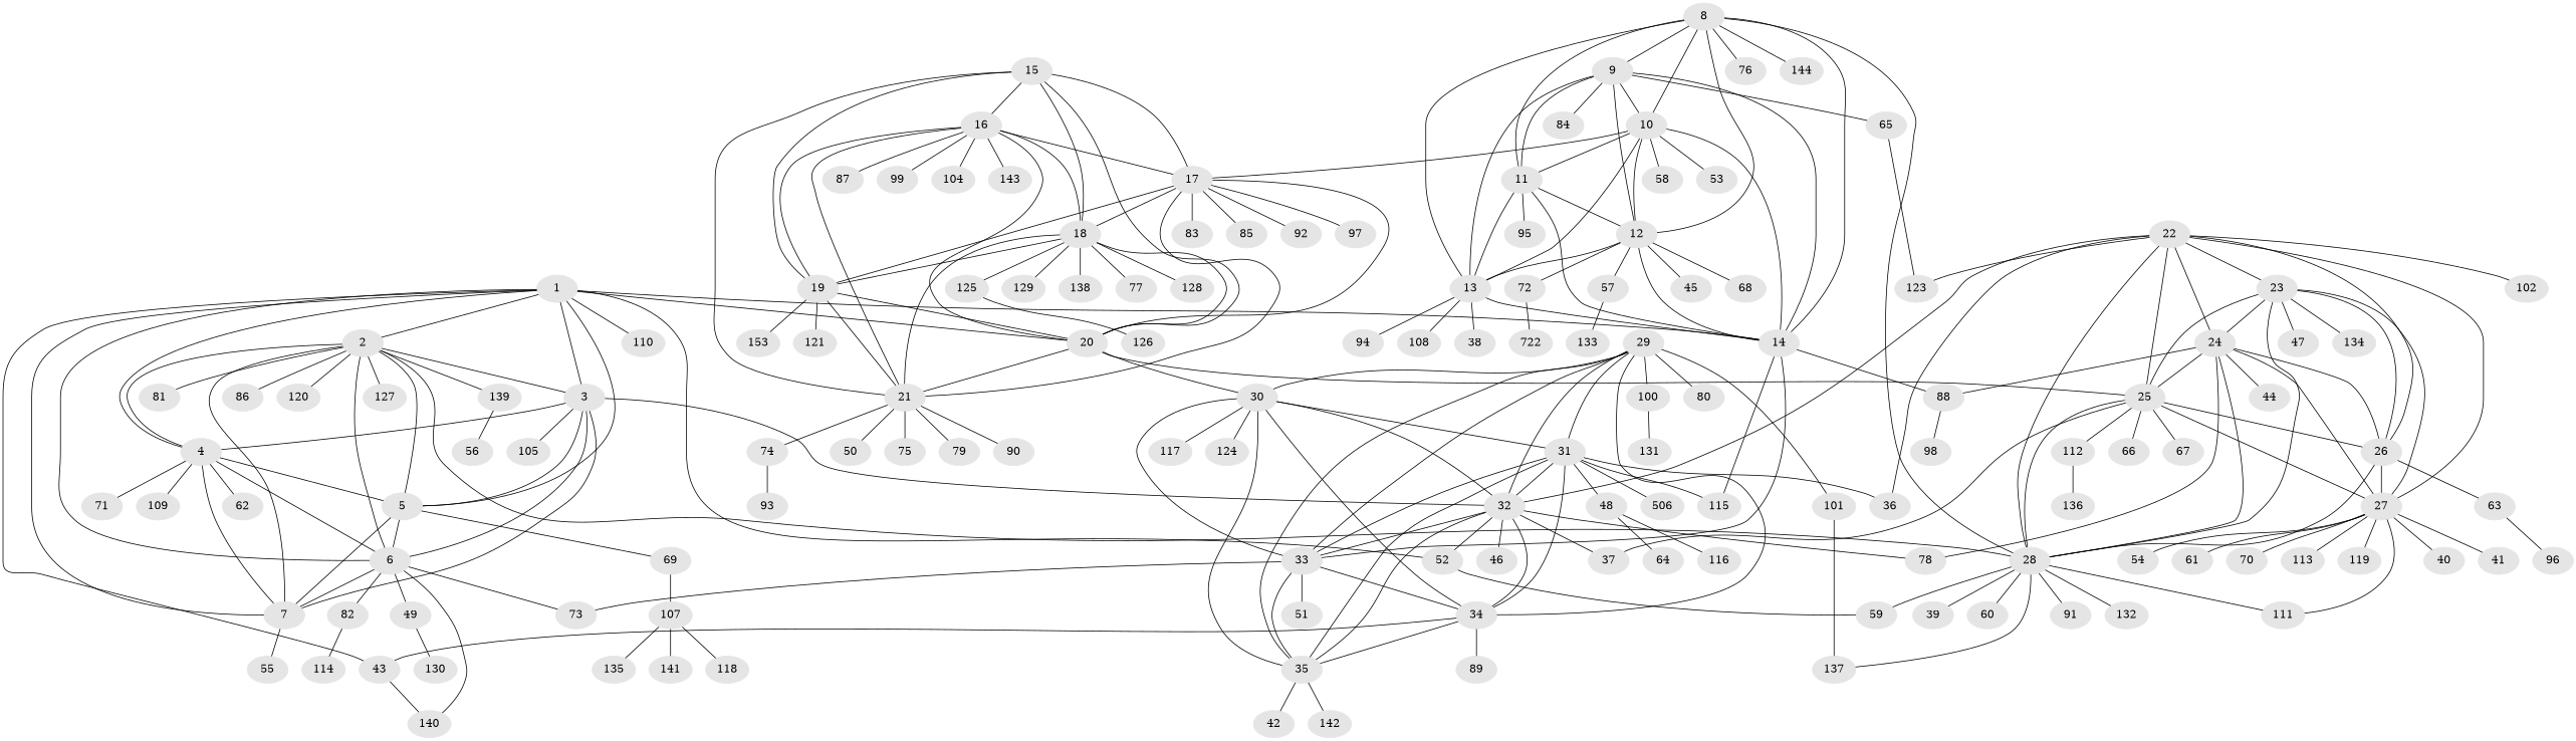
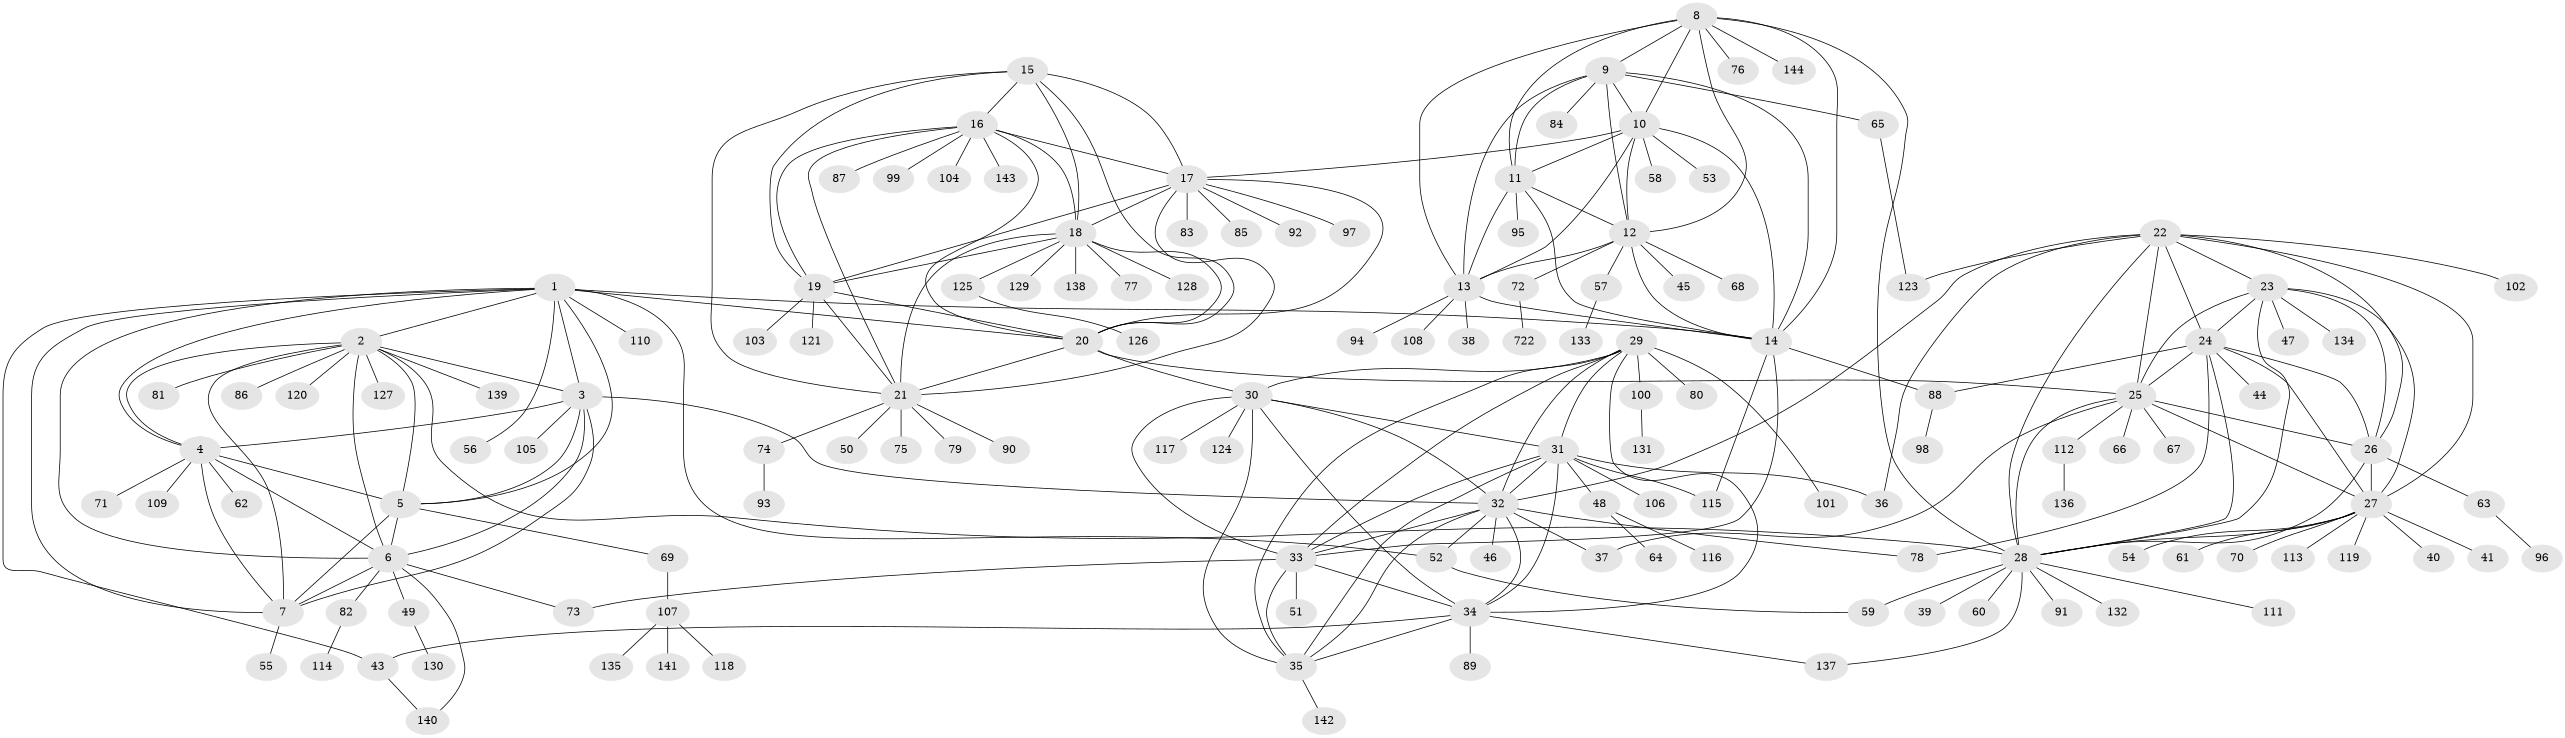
  graph {
    node [color=gray90 style=filled]
    1
    2
    3
    4
    5
    6
    7
    14
    20
    43
    52
    56
    110
    28
    81
    86
    120
    127
    139
    32
    105
    62
    71
    109
    69
    49
    73
    82
    140
    55
    33
    88
    115
    21
    25
    30
    59
    39
    60
    91
    111
    132
    137
    78
    37
    34
    35
    46
    107
    130
    114
    8
    9
    10
    11
    12
    13
    76
    144
    65
    84
    17
    53
    58
    95
    45
    57
    68
    72
    38
    94
    108
    123
    18
    19
    83
    85
    92
    97
    133
    n81 [label=722]
    51
    98
    15
    16
    87
    99
    104
    143
    77
    125
    128
    129
    138
-   103 [label=153]
+   103
    121
    50
    74
    75
    79
    90
    126
    26
    27
    66
    67
    112
    31
    117
    124
    93
    22
    23
    24
    36
    102
    47
    134
    44
    63
    40
    41
    54
    61
    70
    113
    119
    136
    96
    29
    80
    100
    101
    48
-   106 [label=506]
+   106
    89
-   42
    142
    131
    64
    116
    118
    135
    141
    1 -- 2
    1 -- 3
    1 -- 4
    1 -- 5
    1 -- 6
    1 -- 7
    1 -- 14
    1 -- 20
    1 -- 43
    1 -- 52
-   139 -- 56
+   1 -- 56
    1 -- 110
    2 -- 3
    2 -- 4
    2 -- 5
    2 -- 6
    2 -- 7
    2 -- 28
    2 -- 81
    2 -- 86
    2 -- 120
    2 -- 127
    2 -- 139
    3 -- 4
    3 -- 5
    3 -- 6
    3 -- 7
    3 -- 32
    3 -- 105
    4 -- 5
    4 -- 6
    4 -- 7
    4 -- 62
    4 -- 71
    4 -- 109
    5 -- 6
    5 -- 7
    5 -- 69
    6 -- 7
    6 -- 49
    6 -- 73
    6 -- 82
    6 -- 140
    7 -- 55
    14 -- 33
    14 -- 88
    14 -- 115
    20 -- 21
    20 -- 25
    20 -- 30
    43 -- 140
    52 -- 59
    28 -- 59
    28 -- 39
    28 -- 60
    28 -- 91
    28 -- 111
    28 -- 132
    28 -- 137
    32 -- 52
    32 -- 33
    32 -- 78
    32 -- 37
    32 -- 34
    32 -- 35
    32 -- 46
    69 -- 107
    49 -- 130
    82 -- 114
    33 -- 73
    33 -- 34
    33 -- 35
    33 -- 51
    88 -- 98
    21 -- 50
    21 -- 74
    21 -- 75
    21 -- 79
    21 -- 90
    25 -- 28
    25 -- 37
    25 -- 26
    25 -- 27
    25 -- 66
    25 -- 67
    25 -- 112
    30 -- 32
    30 -- 33
    30 -- 34
    30 -- 35
    30 -- 31
    30 -- 117
    30 -- 124
    34 -- 43
    34 -- 35
    34 -- 89
-   35 -- 42
    35 -- 142
    107 -- 118
    107 -- 135
    107 -- 141
    8 -- 14
    8 -- 28
    8 -- 9
    8 -- 10
    8 -- 11
    8 -- 12
    8 -- 13
    8 -- 76
    8 -- 144
    9 -- 14
    9 -- 10
    9 -- 11
    9 -- 12
    9 -- 13
    9 -- 65
    9 -- 84
    10 -- 14
    10 -- 11
    10 -- 12
    10 -- 13
    10 -- 17
    10 -- 53
    10 -- 58
    11 -- 14
    11 -- 12
    11 -- 13
    11 -- 95
    12 -- 14
    12 -- 13
    12 -- 45
    12 -- 57
    12 -- 68
    12 -- 72
    13 -- 14
    13 -- 38
    13 -- 94
    13 -- 108
    65 -- 123
    17 -- 20
    17 -- 21
    17 -- 18
    17 -- 19
    17 -- 83
    17 -- 85
    17 -- 92
    17 -- 97
    57 -- 133
    72 -- n81
    18 -- 20
    18 -- 21
    18 -- 19
    18 -- 77
    18 -- 125
    18 -- 128
    18 -- 129
    18 -- 138
    19 -- 20
    19 -- 21
    19 -- 103
    19 -- 121
    15 -- 20
    15 -- 21
    15 -- 17
    15 -- 18
    15 -- 19
    15 -- 16
    16 -- 20
    16 -- 21
    16 -- 17
    16 -- 18
    16 -- 19
    16 -- 87
    16 -- 99
    16 -- 104
    16 -- 143
    125 -- 126
    74 -- 93
    26 -- 28
    26 -- 27
    26 -- 63
-   27 -- 111
+   27 -- 28
    27 -- 40
    27 -- 41
    27 -- 54
    27 -- 61
    27 -- 70
    27 -- 113
    27 -- 119
    112 -- 136
    31 -- 32
    31 -- 33
    31 -- 115
    31 -- 34
    31 -- 35
    31 -- 36
    31 -- 48
    31 -- 106
    22 -- 28
    22 -- 32
    22 -- 25
    22 -- 123
    22 -- 26
    22 -- 27
    22 -- 23
    22 -- 24
    22 -- 36
    22 -- 102
    23 -- 28
    23 -- 25
    23 -- 26
    23 -- 27
    23 -- 24
    23 -- 47
    23 -- 134
    24 -- 28
    24 -- 88
    24 -- 25
    24 -- 78
    24 -- 26
    24 -- 27
    24 -- 44
    63 -- 96
    29 -- 32
    29 -- 33
    29 -- 30
    29 -- 34
    29 -- 35
    29 -- 31
    29 -- 80
    29 -- 100
    29 -- 101
    100 -- 131
-   101 -- 137
+   34 -- 137
    48 -- 64
    48 -- 116
  }
